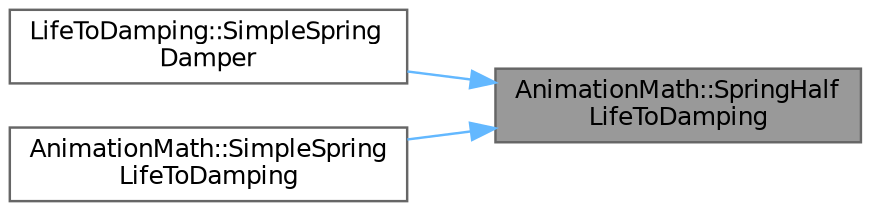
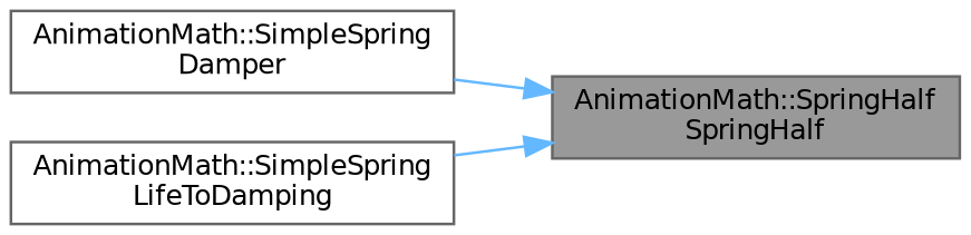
  digraph {
    rankdir=RL
    node [color=grey40 fillcolor=white fontname=Helvetica fontsize=10 shape=box style=filled]
    edge [color=steelblue1 dir=back fontname=Helvetica fontsize=10 labelfontname=Helvetica labelfontsize=10 style=solid]
-   n1 [color=gray40 fillcolor=grey60 fontcolor=black height=0.2 label="AnimationMath::SpringHalf\lLifeToDamping" width=0.4]
-   n2 [height=0.2 label="LifeToDamping::SimpleSpring\lDamper" width=0.4]
+   n1 [color=gray40 fillcolor=grey60 fontcolor=black height=0.2 label="AnimationMath::SpringHalf\lSpringHalf" width=0.4]
+   n2 [height=0.2 label="AnimationMath::SimpleSpring\lDamper" width=0.4]
    n3 [height=0.2 label="AnimationMath::SimpleSpring\lLifeToDamping" width=0.4]
    n1 -> n2
    n1 -> n3
  }
